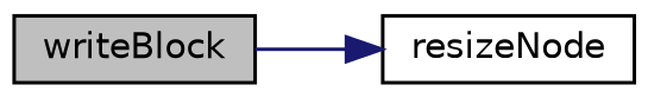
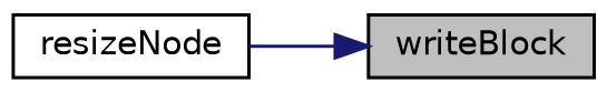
  digraph {
    rankdir=RL
    node [color=black fontname=Helvetica fontsize=10 shape=record style=filled]
    n1 [fillcolor=grey75 fontcolor=black height=0.2 label=writeBlock width=0.4]
    n2 [fillcolor=white height=0.2 label=resizeNode width=0.4]
-   n2 -> n1 [color=midnightblue dir=back fontname=Helvetica fontsize=10 labelfontname=Helvetica labelfontsize=10 style=solid]
+   n1 -> n2 [color=midnightblue dir=back fontname=Helvetica fontsize=10 labelfontname=Helvetica labelfontsize=10 style=solid]
  }
